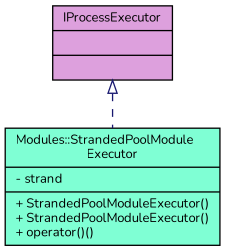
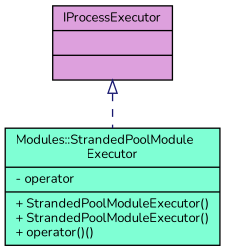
  digraph {
    fontname=Nunito
    node [color=black fontname=Nunito fontsize=10 shape=record style=filled]
-   n1 [fillcolor=aquamarine fontcolor=black height=0.2 label="{Modules::StrandedPoolModule\lExecutor\n|- strand\l|+ StrandedPoolModuleExecutor()\l+ StrandedPoolModuleExecutor()\l+ operator()()\l}" width=0.4]
+   n1 [fillcolor=aquamarine fontcolor=black height=0.2 label="{Modules::StrandedPoolModule\lExecutor\n|- operator\l|+ StrandedPoolModuleExecutor()\l+ StrandedPoolModuleExecutor()\l+ operator()()\l}" width=0.4]
    n2 [fillcolor=plum height=0.2 label="{IProcessExecutor\n||}" width=0.4]
    n2 -> n1 [arrowtail=onormal color=midnightblue dir=back fontname=Nunito fontsize=10 labelfontname=Helvetica labelfontsize=10 style=dashed]
  }
